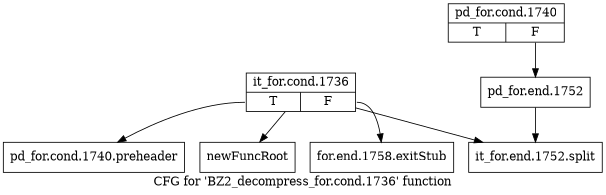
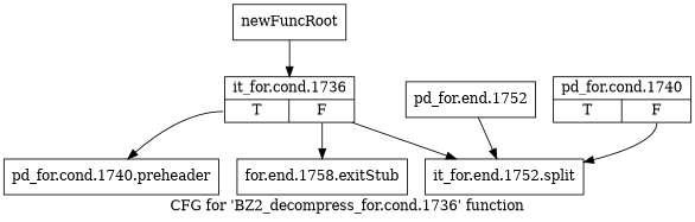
  digraph {
    label="CFG for 'BZ2_decompress_for.cond.1736' function"
    node [shape=record]
    n1 [label="{newFuncRoot}"]
    n2 [label="{it_for.cond.1736|{<s0>T|<s1>F}}"]
    n3 [label="{for.end.1758.exitStub}"]
    n4 [label="{pd_for.cond.1740.preheader}"]
    n5 [label="{it_for.end.1752.split}"]
    n6 [label="{pd_for.cond.1740|{<s0>T|<s1>F}}"]
    n7 [label="{pd_for.end.1752}"]
-   n2 -> n1
+   n1 -> n2
    n2 -> n3 [tailport=s1]
    n2 -> n4 [tailport=s0]
    n2 -> n5
-   n6 -> n7 [tailport=s1]
+   n6 -> n5 [tailport=s1]
    n7 -> n5
  }
